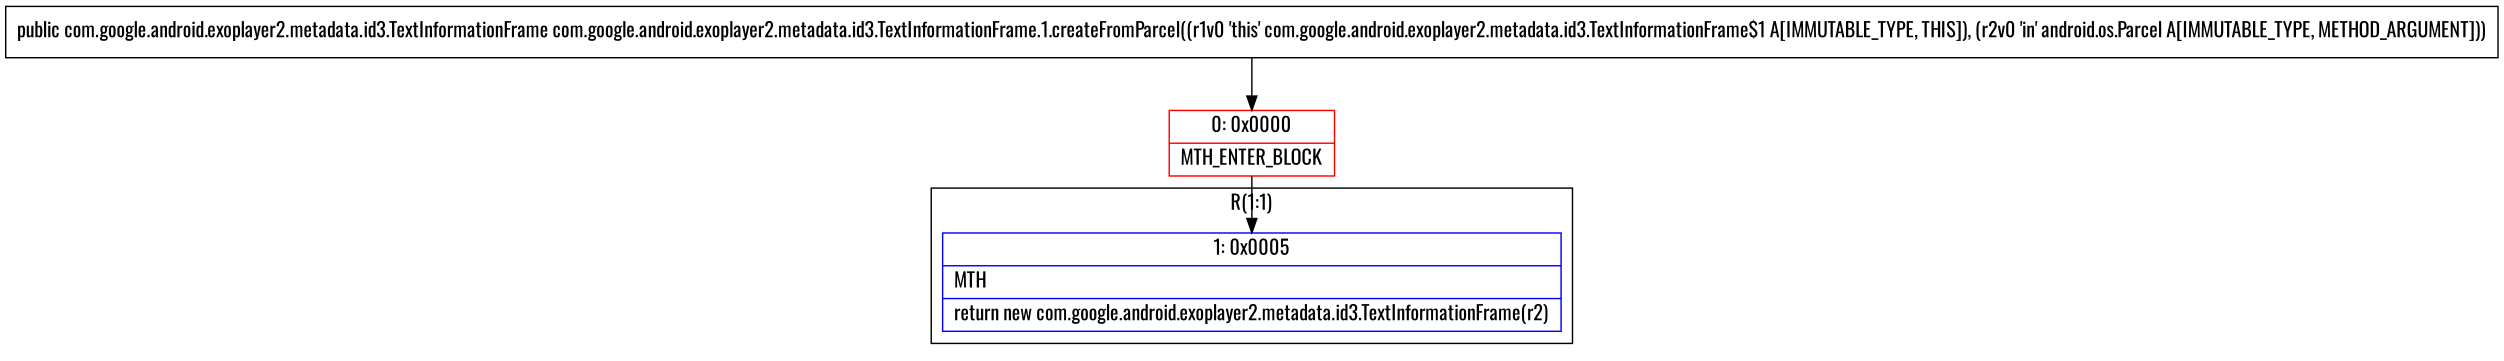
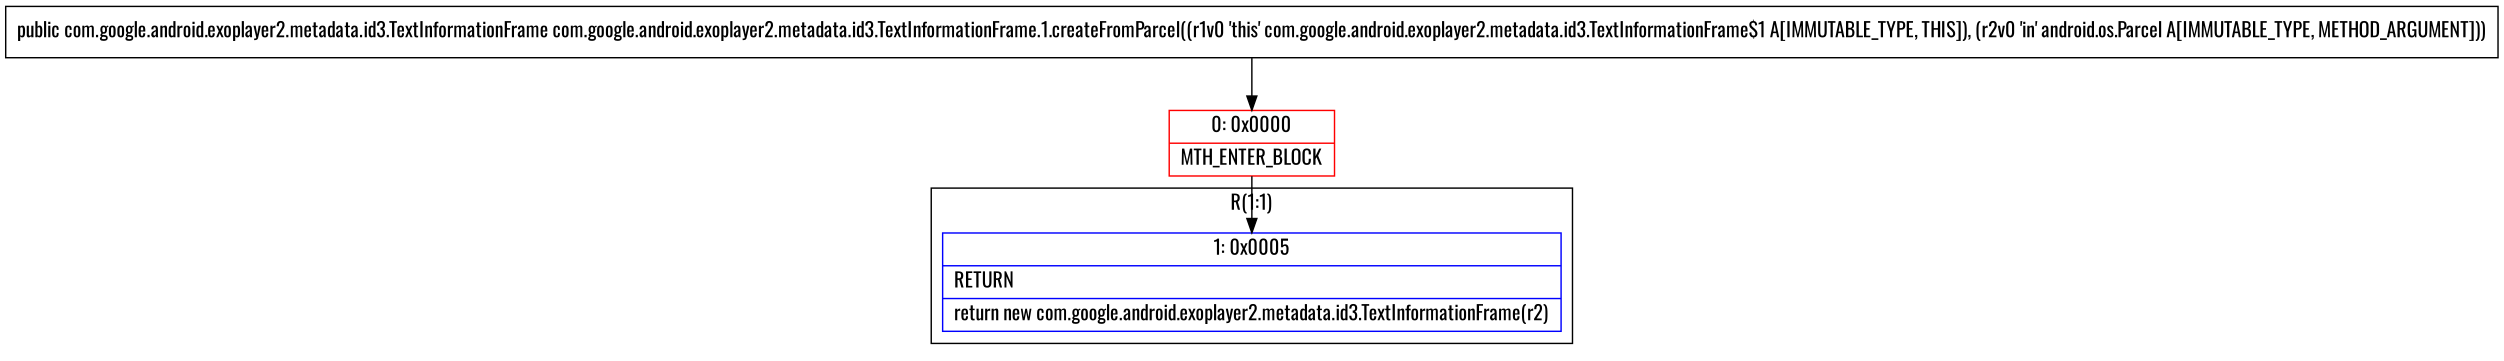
  digraph {
    fontname=Oswald
    node [shape=record fontname=Oswald]
    edge [fontname=Oswald]
-   n1 [color=blue label="{1\:\ 0x0005|MTH\l|return new com.google.android.exoplayer2.metadata.id3.TextInformationFrame(r2)\l}"]
+   n1 [color=blue label="{1\:\ 0x0005|RETURN\l|return new com.google.android.exoplayer2.metadata.id3.TextInformationFrame(r2)\l}"]
    n2 [color=red label="{0\:\ 0x0000|MTH_ENTER_BLOCK\l}"]
    n3 [label="{public com.google.android.exoplayer2.metadata.id3.TextInformationFrame com.google.android.exoplayer2.metadata.id3.TextInformationFrame.1.createFromParcel((r1v0 'this' com.google.android.exoplayer2.metadata.id3.TextInformationFrame$1 A[IMMUTABLE_TYPE, THIS]), (r2v0 'in' android.os.Parcel A[IMMUTABLE_TYPE, METHOD_ARGUMENT])) }"]
    subgraph cluster_1 {
      label="R(1:1)"
      n1
    }
    n2 -> n1
    n3 -> n2
  }
